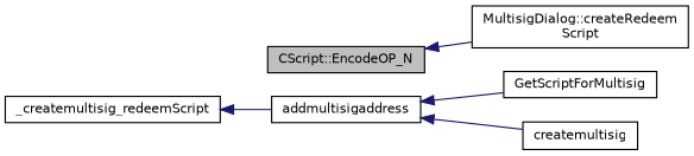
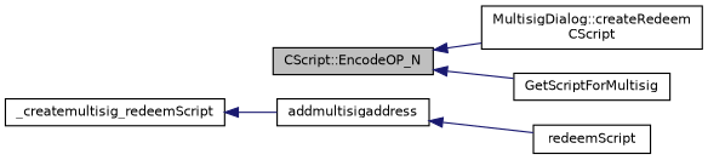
  digraph {
    rankdir=LR
    node [color=black fillcolor=white fontname=Helvetica fontsize=10 shape=record style=filled]
    edge [color=midnightblue dir=back fontname=Helvetica fontsize=10 labelfontname=Helvetica labelfontsize=10 style=solid]
    n1 [fillcolor=grey75 fontcolor=black height=0.2 label="CScript::EncodeOP_N" width=0.4]
-   n2 [height=0.2 label="MultisigDialog::createRedeem\lScript" width=0.4]
+   n2 [height=0.2 label="MultisigDialog::createRedeem\lCScript" width=0.4]
    n3 [height=0.2 label=GetScriptForMultisig width=0.4]
    n4 [height=0.2 label=_createmultisig_redeemScript width=0.4]
    n5 [height=0.2 label=addmultisigaddress width=0.4]
-   n6 [height=0.2 label=createmultisig width=0.4]
+   n6 [height=0.2 label=redeemScript width=0.4]
    n1 -> n2
-   n5 -> n3
+   n1 -> n3
    n4 -> n5
    n5 -> n6
  }
